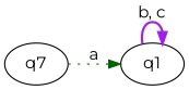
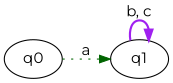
  digraph {
    rankdir=LR
    fontname=Montserrat
    node [shape=ellipse fontname=Montserrat]
    edge [fontname=Montserrat]
    q1
-   q0 [label=q7]
+   q0
    q1 -> q1 [label="b, c" color=purple style=bold]
    q0 -> q1 [label=a color=darkgreen style=dotted]
  }
